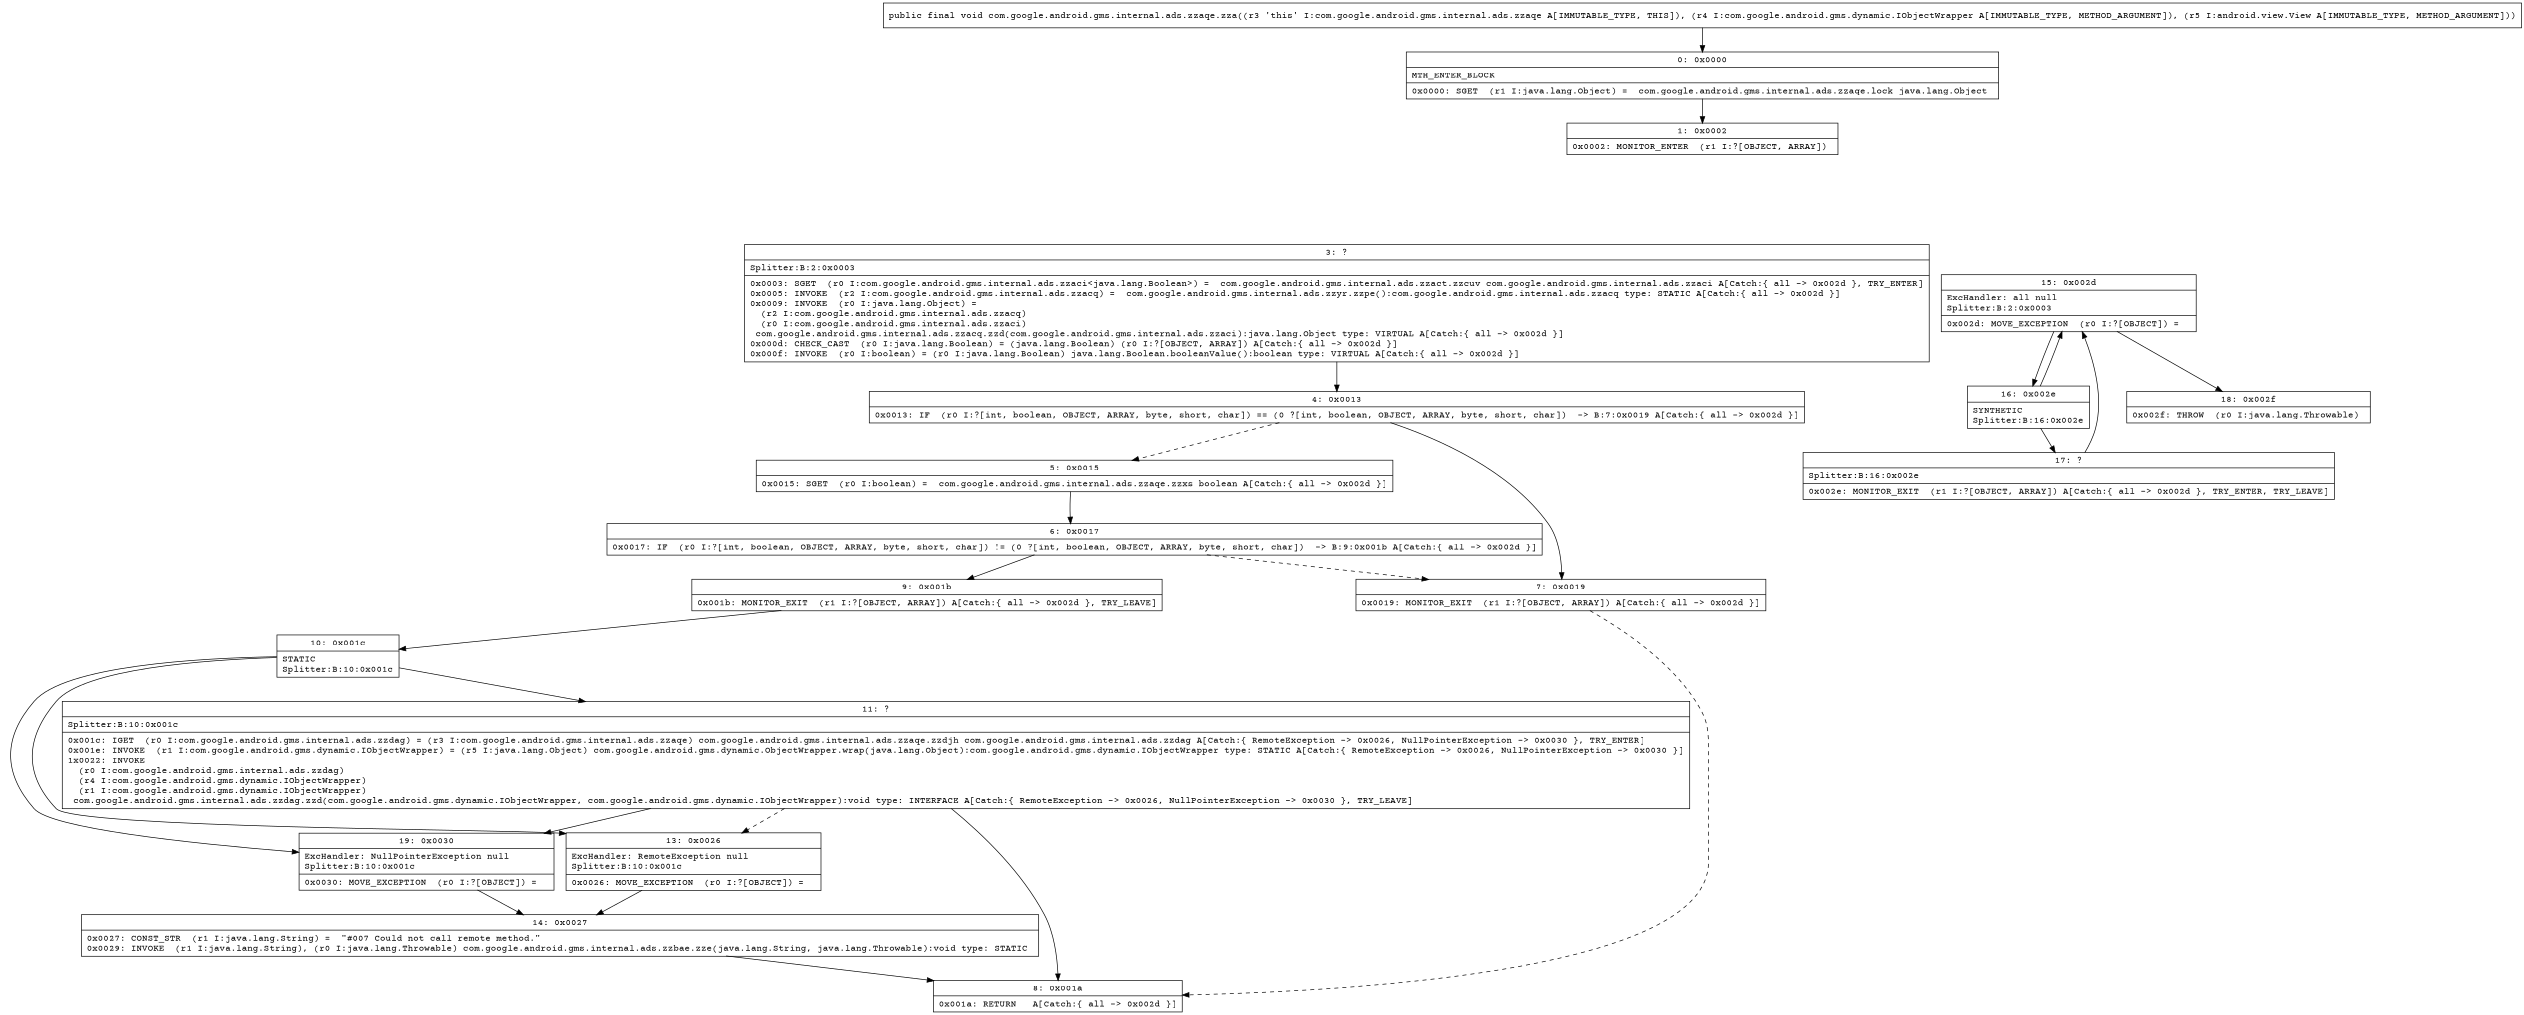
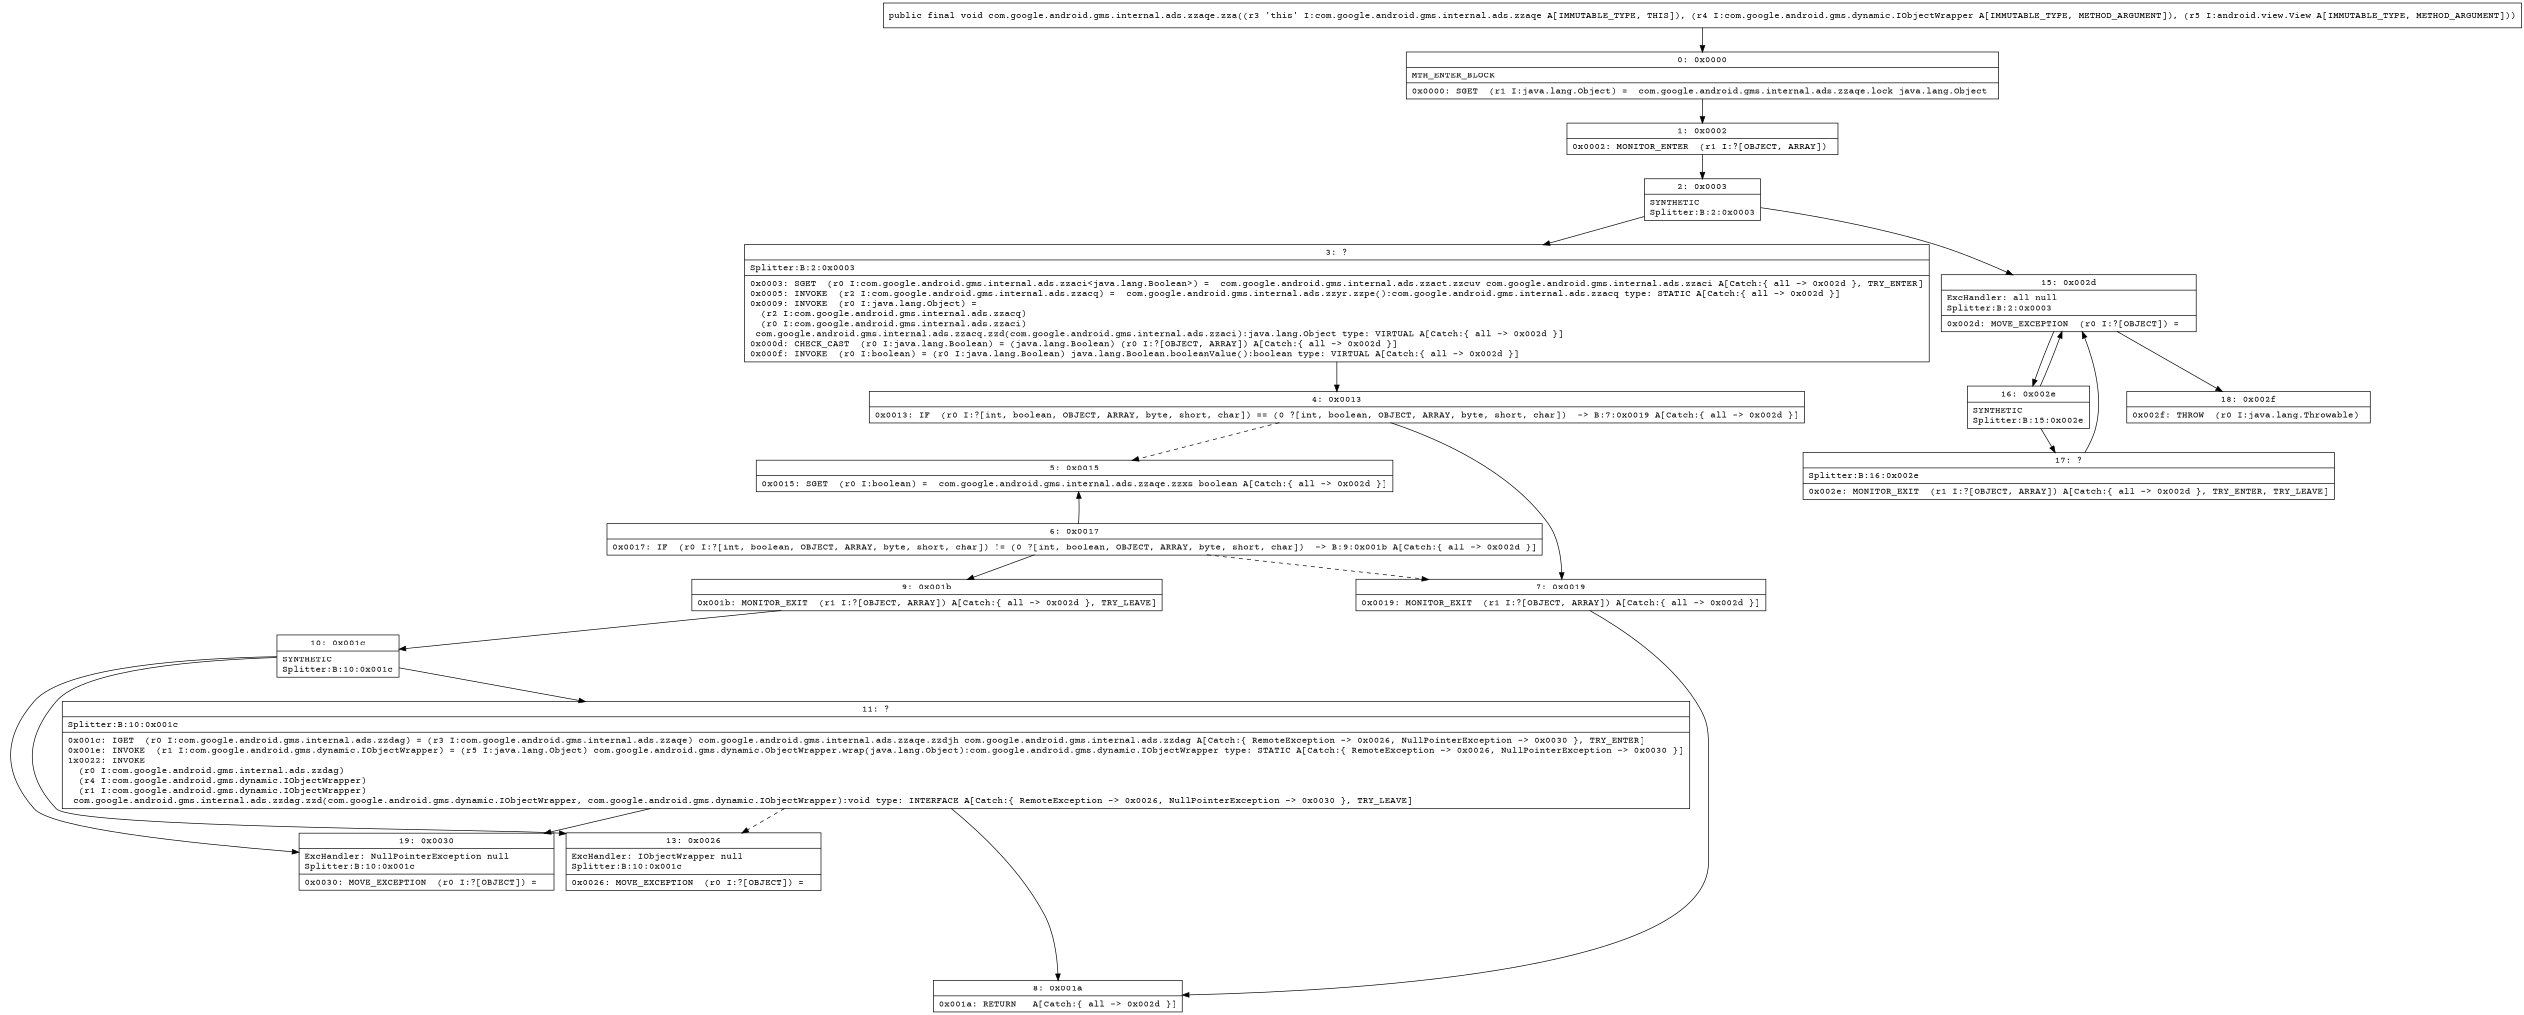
  digraph {
    fontname="Courier Prime"
    node [fontname="Courier Prime" shape=record]
    edge [fontname="Courier Prime"]
    n1 [label="{0\:\ 0x0000|MTH_ENTER_BLOCK\l|0x0000: SGET  (r1 I:java.lang.Object) =  com.google.android.gms.internal.ads.zzaqe.lock java.lang.Object \l}"]
    n2 [label="{1\:\ 0x0002|0x0002: MONITOR_ENTER  (r1 I:?[OBJECT, ARRAY]) \l}"]
+   n3 [label="{2\:\ 0x0003|SYNTHETIC\lSplitter:B:2:0x0003\l}"]
    n4 [label="{3\:\ ?|Splitter:B:2:0x0003\l|0x0003: SGET  (r0 I:com.google.android.gms.internal.ads.zzaci\<java.lang.Boolean\>) =  com.google.android.gms.internal.ads.zzact.zzcuv com.google.android.gms.internal.ads.zzaci A[Catch:\{ all \-\> 0x002d \}, TRY_ENTER]\l0x0005: INVOKE  (r2 I:com.google.android.gms.internal.ads.zzacq) =  com.google.android.gms.internal.ads.zzyr.zzpe():com.google.android.gms.internal.ads.zzacq type: STATIC A[Catch:\{ all \-\> 0x002d \}]\l0x0009: INVOKE  (r0 I:java.lang.Object) = \l  (r2 I:com.google.android.gms.internal.ads.zzacq)\l  (r0 I:com.google.android.gms.internal.ads.zzaci)\l com.google.android.gms.internal.ads.zzacq.zzd(com.google.android.gms.internal.ads.zzaci):java.lang.Object type: VIRTUAL A[Catch:\{ all \-\> 0x002d \}]\l0x000d: CHECK_CAST  (r0 I:java.lang.Boolean) = (java.lang.Boolean) (r0 I:?[OBJECT, ARRAY]) A[Catch:\{ all \-\> 0x002d \}]\l0x000f: INVOKE  (r0 I:boolean) = (r0 I:java.lang.Boolean) java.lang.Boolean.booleanValue():boolean type: VIRTUAL A[Catch:\{ all \-\> 0x002d \}]\l}"]
    n5 [label="{15\:\ 0x002d|ExcHandler: all null\lSplitter:B:2:0x0003\l|0x002d: MOVE_EXCEPTION  (r0 I:?[OBJECT]) =  \l}"]
    n6 [label="{4\:\ 0x0013|0x0013: IF  (r0 I:?[int, boolean, OBJECT, ARRAY, byte, short, char]) == (0 ?[int, boolean, OBJECT, ARRAY, byte, short, char])  \-\> B:7:0x0019 A[Catch:\{ all \-\> 0x002d \}]\l}"]
-   n7 [label="{16\:\ 0x002e|SYNTHETIC\lSplitter:B:16:0x002e\l}"]
+   n7 [label="{16\:\ 0x002e|SYNTHETIC\lSplitter:B:15:0x002e\l}"]
    n8 [label="{18\:\ 0x002f|0x002f: THROW  (r0 I:java.lang.Throwable) \l}"]
    n9 [label="{5\:\ 0x0015|0x0015: SGET  (r0 I:boolean) =  com.google.android.gms.internal.ads.zzaqe.zzxs boolean A[Catch:\{ all \-\> 0x002d \}]\l}"]
    n10 [label="{7\:\ 0x0019|0x0019: MONITOR_EXIT  (r1 I:?[OBJECT, ARRAY]) A[Catch:\{ all \-\> 0x002d \}]\l}"]
    n11 [label="{6\:\ 0x0017|0x0017: IF  (r0 I:?[int, boolean, OBJECT, ARRAY, byte, short, char]) != (0 ?[int, boolean, OBJECT, ARRAY, byte, short, char])  \-\> B:9:0x001b A[Catch:\{ all \-\> 0x002d \}]\l}"]
    n12 [label="{8\:\ 0x001a|0x001a: RETURN   A[Catch:\{ all \-\> 0x002d \}]\l}"]
    n13 [label="{9\:\ 0x001b|0x001b: MONITOR_EXIT  (r1 I:?[OBJECT, ARRAY]) A[Catch:\{ all \-\> 0x002d \}, TRY_LEAVE]\l}"]
-   n14 [label="{10\:\ 0x001c|STATIC\lSplitter:B:10:0x001c\l}"]
+   n14 [label="{10\:\ 0x001c|SYNTHETIC\lSplitter:B:10:0x001c\l}"]
    n15 [label="{11\:\ ?|Splitter:B:10:0x001c\l|0x001c: IGET  (r0 I:com.google.android.gms.internal.ads.zzdag) = (r3 I:com.google.android.gms.internal.ads.zzaqe) com.google.android.gms.internal.ads.zzaqe.zzdjh com.google.android.gms.internal.ads.zzdag A[Catch:\{ RemoteException \-\> 0x0026, NullPointerException \-\> 0x0030 \}, TRY_ENTER]\l0x001e: INVOKE  (r1 I:com.google.android.gms.dynamic.IObjectWrapper) = (r5 I:java.lang.Object) com.google.android.gms.dynamic.ObjectWrapper.wrap(java.lang.Object):com.google.android.gms.dynamic.IObjectWrapper type: STATIC A[Catch:\{ RemoteException \-\> 0x0026, NullPointerException \-\> 0x0030 \}]\l1x0022: INVOKE  \l  (r0 I:com.google.android.gms.internal.ads.zzdag)\l  (r4 I:com.google.android.gms.dynamic.IObjectWrapper)\l  (r1 I:com.google.android.gms.dynamic.IObjectWrapper)\l com.google.android.gms.internal.ads.zzdag.zzd(com.google.android.gms.dynamic.IObjectWrapper, com.google.android.gms.dynamic.IObjectWrapper):void type: INTERFACE A[Catch:\{ RemoteException \-\> 0x0026, NullPointerException \-\> 0x0030 \}, TRY_LEAVE]\l}"]
-   n16 [label="{13\:\ 0x0026|ExcHandler: RemoteException null\lSplitter:B:10:0x001c\l|0x0026: MOVE_EXCEPTION  (r0 I:?[OBJECT]) =  \l}"]
+   n16 [label="{13\:\ 0x0026|ExcHandler: IObjectWrapper null\lSplitter:B:10:0x001c\l|0x0026: MOVE_EXCEPTION  (r0 I:?[OBJECT]) =  \l}"]
    n17 [label="{19\:\ 0x0030|ExcHandler: NullPointerException null\lSplitter:B:10:0x001c\l|0x0030: MOVE_EXCEPTION  (r0 I:?[OBJECT]) =  \l}"]
-   n18 [label="{14\:\ 0x0027|0x0027: CONST_STR  (r1 I:java.lang.String) =  \"#007 Could not call remote method.\" \l0x0029: INVOKE  (r1 I:java.lang.String), (r0 I:java.lang.Throwable) com.google.android.gms.internal.ads.zzbae.zze(java.lang.String, java.lang.Throwable):void type: STATIC \l}"]
    n19 [label="{17\:\ ?|Splitter:B:16:0x002e\l|0x002e: MONITOR_EXIT  (r1 I:?[OBJECT, ARRAY]) A[Catch:\{ all \-\> 0x002d \}, TRY_ENTER, TRY_LEAVE]\l}"]
    n20 [label="{public final void com.google.android.gms.internal.ads.zzaqe.zza((r3 'this' I:com.google.android.gms.internal.ads.zzaqe A[IMMUTABLE_TYPE, THIS]), (r4 I:com.google.android.gms.dynamic.IObjectWrapper A[IMMUTABLE_TYPE, METHOD_ARGUMENT]), (r5 I:android.view.View A[IMMUTABLE_TYPE, METHOD_ARGUMENT])) }"]
    n1 -> n2
+   n2 -> n3
+   n3 -> n4
+   n3 -> n5
    n4 -> n6
    n5 -> n7
    n5 -> n8
    n6 -> n9 [style=dashed]
    n6 -> n10
    n7 -> n5
    n7 -> n19
-   n9 -> n11
-   n10 -> n12 [style=dashed]
+   n11 -> n9
+   n10 -> n12
    n11 -> n10 [style=dashed]
    n11 -> n13
    n13 -> n14
    n14 -> n15
    n14 -> n16
    n14 -> n17
    n15 -> n12
    n15 -> n16 [style=dashed]
    n15 -> n17
-   n16 -> n18
-   n17 -> n18
-   n18 -> n12
    n19 -> n5
    n20 -> n1
  }
